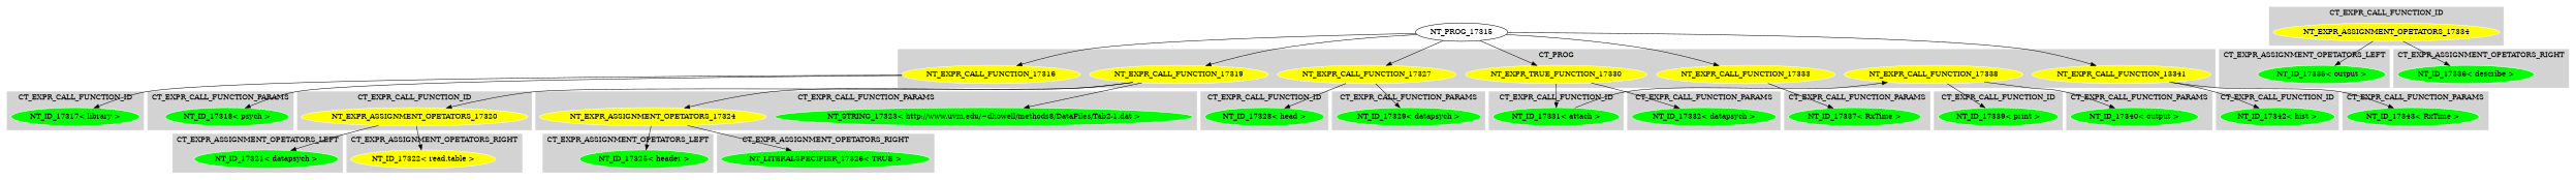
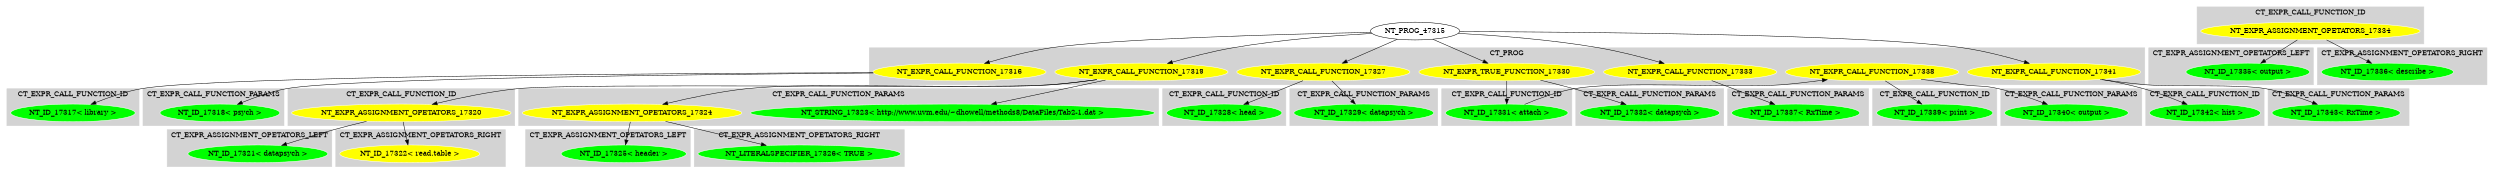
  digraph {
    fontname="DejaVu Serif"
    node [color=white fillcolor=green fontname="DejaVu Serif" style=filled]
    edge [fontname="DejaVu Serif"]
    NT_EXPR_CALL_FUNCTION_17316 [fillcolor=yellow]
    NT_EXPR_CALL_FUNCTION_17319 [fillcolor=yellow]
    NT_EXPR_CALL_FUNCTION_17327 [fillcolor=yellow]
    n4 [fillcolor=yellow label=NT_EXPR_TRUE_FUNCTION_17330]
    NT_EXPR_CALL_FUNCTION_17333 [fillcolor=yellow]
    NT_EXPR_CALL_FUNCTION_17338 [fillcolor=yellow]
-   NT_EXPR_CALL_FUNCTION_17341 [fillcolor=yellow label=NT_EXPR_CALL_FUNCTION_13341]
+   NT_EXPR_CALL_FUNCTION_17341 [fillcolor=yellow]
    "NT_ID_17317< library >"
    "NT_ID_17318< psych >"
    NT_EXPR_ASSIGNMENT_OPETATORS_17320 [fillcolor=yellow]
    "NT_STRING_17323< http://www.uvm.edu/~dhowell/methods8/DataFiles/Tab2-1.dat >"
    NT_EXPR_ASSIGNMENT_OPETATORS_17324 [fillcolor=yellow]
    "NT_ID_17321< datapsych >"
    "NT_ID_17322< read.table >" [fillcolor=yellow]
    "NT_ID_17325< header >"
    "NT_LITERALSPECIFIER_17326< TRUE >"
    "NT_ID_17328< head >"
    "NT_ID_17329< datapsych >"
    "NT_ID_17331< attach >"
    "NT_ID_17332< datapsych >"
    NT_EXPR_ASSIGNMENT_OPETATORS_17334 [fillcolor=yellow]
    "NT_ID_17337< RxTime >"
    "NT_ID_17335< output >"
    "NT_ID_17336< describe >"
    "NT_ID_17339< print >"
    "NT_ID_17340< output >"
    "NT_ID_17342< hist >"
    "NT_ID_17343< RxTime >"
-   NT_PROG_17315 [color="" fillcolor="" style=""]
+   NT_PROG_17315 [label=NT_PROG_47315 color="" fillcolor="" style=""]
    subgraph cluster_1 {
      color=lightgrey
      label=CT_PROG
      style=filled
      NT_EXPR_CALL_FUNCTION_17316
      NT_EXPR_CALL_FUNCTION_17319
      NT_EXPR_CALL_FUNCTION_17327
      n4
      NT_EXPR_CALL_FUNCTION_17333
      NT_EXPR_CALL_FUNCTION_17338
      NT_EXPR_CALL_FUNCTION_17341
    }
    subgraph cluster_2 {
      color=lightgrey
      label=CT_EXPR_CALL_FUNCTION_ID
      style=filled
      "NT_ID_17317< library >"
    }
    subgraph cluster_3 {
      color=lightgrey
      label=CT_EXPR_CALL_FUNCTION_PARAMS
      style=filled
      "NT_ID_17318< psych >"
    }
    subgraph cluster_4 {
      color=lightgrey
      label=CT_EXPR_CALL_FUNCTION_ID
      style=filled
      NT_EXPR_ASSIGNMENT_OPETATORS_17320
    }
    subgraph cluster_5 {
      color=lightgrey
      label=CT_EXPR_CALL_FUNCTION_PARAMS
      style=filled
      "NT_STRING_17323< http://www.uvm.edu/~dhowell/methods8/DataFiles/Tab2-1.dat >"
      NT_EXPR_ASSIGNMENT_OPETATORS_17324
    }
    subgraph cluster_6 {
      color=lightgrey
      label=CT_EXPR_ASSIGNMENT_OPETATORS_LEFT
      style=filled
      "NT_ID_17321< datapsych >"
    }
    subgraph cluster_7 {
      color=lightgrey
      label=CT_EXPR_ASSIGNMENT_OPETATORS_RIGHT
      style=filled
      "NT_ID_17322< read.table >"
    }
    subgraph cluster_8 {
      color=lightgrey
      label=CT_EXPR_ASSIGNMENT_OPETATORS_LEFT
      style=filled
      "NT_ID_17325< header >"
    }
    subgraph cluster_9 {
      color=lightgrey
      label=CT_EXPR_ASSIGNMENT_OPETATORS_RIGHT
      style=filled
      "NT_LITERALSPECIFIER_17326< TRUE >"
    }
    subgraph cluster_10 {
      color=lightgrey
      label=CT_EXPR_CALL_FUNCTION_ID
      style=filled
      "NT_ID_17328< head >"
    }
    subgraph cluster_11 {
      color=lightgrey
      label=CT_EXPR_CALL_FUNCTION_PARAMS
      style=filled
      "NT_ID_17329< datapsych >"
    }
    subgraph cluster_12 {
      color=lightgrey
      label=CT_EXPR_CALL_FUNCTION_ID
      style=filled
      "NT_ID_17331< attach >"
    }
    subgraph cluster_13 {
      color=lightgrey
      label=CT_EXPR_CALL_FUNCTION_PARAMS
      style=filled
      "NT_ID_17332< datapsych >"
    }
    subgraph cluster_14 {
      color=lightgrey
      label=CT_EXPR_CALL_FUNCTION_ID
      style=filled
      NT_EXPR_ASSIGNMENT_OPETATORS_17334
    }
    subgraph cluster_15 {
      color=lightgrey
      label=CT_EXPR_CALL_FUNCTION_PARAMS
      style=filled
      "NT_ID_17337< RxTime >"
    }
    subgraph cluster_16 {
      color=lightgrey
      label=CT_EXPR_ASSIGNMENT_OPETATORS_LEFT
      style=filled
      "NT_ID_17335< output >"
    }
    subgraph cluster_17 {
      color=lightgrey
      label=CT_EXPR_ASSIGNMENT_OPETATORS_RIGHT
      style=filled
      "NT_ID_17336< describe >"
    }
    subgraph cluster_18 {
      color=lightgrey
      label=CT_EXPR_CALL_FUNCTION_ID
      style=filled
      "NT_ID_17339< print >"
    }
    subgraph cluster_19 {
      color=lightgrey
      label=CT_EXPR_CALL_FUNCTION_PARAMS
      style=filled
      "NT_ID_17340< output >"
    }
    subgraph cluster_20 {
      color=lightgrey
      label=CT_EXPR_CALL_FUNCTION_ID
      style=filled
      "NT_ID_17342< hist >"
    }
    subgraph cluster_21 {
      color=lightgrey
      label=CT_EXPR_CALL_FUNCTION_PARAMS
      style=filled
      "NT_ID_17343< RxTime >"
    }
    NT_EXPR_CALL_FUNCTION_17316 -> "NT_ID_17317< library >"
    NT_EXPR_CALL_FUNCTION_17316 -> "NT_ID_17318< psych >"
    NT_EXPR_CALL_FUNCTION_17319 -> NT_EXPR_ASSIGNMENT_OPETATORS_17320
    NT_EXPR_CALL_FUNCTION_17319 -> "NT_STRING_17323< http://www.uvm.edu/~dhowell/methods8/DataFiles/Tab2-1.dat >"
    NT_EXPR_CALL_FUNCTION_17319 -> NT_EXPR_ASSIGNMENT_OPETATORS_17324
    NT_EXPR_CALL_FUNCTION_17327 -> "NT_ID_17328< head >"
    NT_EXPR_CALL_FUNCTION_17327 -> "NT_ID_17329< datapsych >"
    n4 -> "NT_ID_17331< attach >"
    n4 -> "NT_ID_17332< datapsych >"
    NT_EXPR_CALL_FUNCTION_17333 -> "NT_ID_17337< RxTime >"
    NT_EXPR_CALL_FUNCTION_17338 -> "NT_ID_17339< print >"
    NT_EXPR_CALL_FUNCTION_17338 -> "NT_ID_17340< output >"
    NT_EXPR_CALL_FUNCTION_17341 -> "NT_ID_17342< hist >"
    NT_EXPR_CALL_FUNCTION_17341 -> "NT_ID_17343< RxTime >"
    NT_EXPR_ASSIGNMENT_OPETATORS_17320 -> "NT_ID_17321< datapsych >"
    NT_EXPR_ASSIGNMENT_OPETATORS_17320 -> "NT_ID_17322< read.table >"
    NT_EXPR_ASSIGNMENT_OPETATORS_17324 -> "NT_ID_17325< header >"
    NT_EXPR_ASSIGNMENT_OPETATORS_17324 -> "NT_LITERALSPECIFIER_17326< TRUE >"
    "NT_ID_17331< attach >" -> NT_EXPR_CALL_FUNCTION_17338
    NT_EXPR_ASSIGNMENT_OPETATORS_17334 -> "NT_ID_17335< output >"
    NT_EXPR_ASSIGNMENT_OPETATORS_17334 -> "NT_ID_17336< describe >"
    NT_PROG_17315 -> NT_EXPR_CALL_FUNCTION_17316
    NT_PROG_17315 -> NT_EXPR_CALL_FUNCTION_17319
    NT_PROG_17315 -> NT_EXPR_CALL_FUNCTION_17327
    NT_PROG_17315 -> n4
    NT_PROG_17315 -> NT_EXPR_CALL_FUNCTION_17333
    NT_PROG_17315 -> NT_EXPR_CALL_FUNCTION_17341
  }
